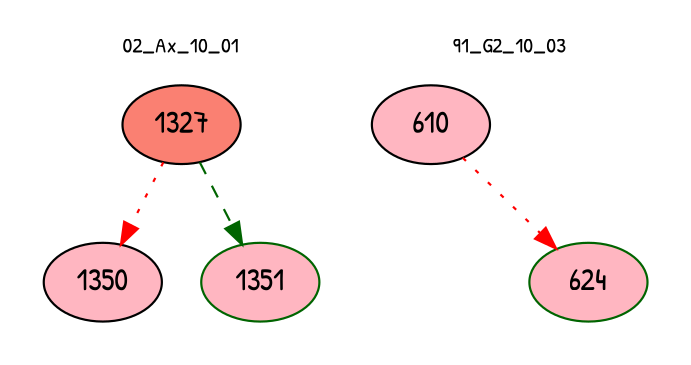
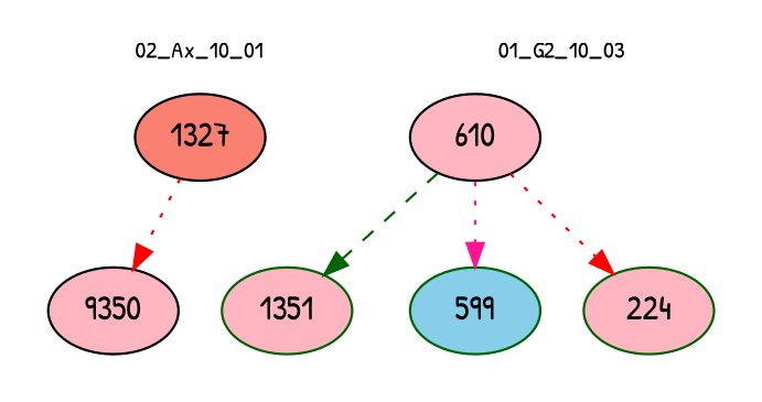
  digraph {
    fontname="Patrick Hand"
    node [color=black fillcolor=lightpink fontname="Patrick Hand" style=filled]
    edge [color=red fontname="Patrick Hand" style=dotted]
-   n1 [label=1350]
+   n1 [label=9350]
    n2 [fillcolor=salmon label=1327]
    n3 [color=darkgreen label=1351]
    n4 [label=610]
-   n6 [color=darkgreen label=624]
+   n5 [color=darkgreen fillcolor=skyblue label=599]
+   n6 [color=darkgreen label=224]
    subgraph cluster_1 {
      color=white
      fontsize=10
      label="02_Ax_10_01"
      n1
      n2
      n3
    }
    subgraph cluster_2 {
      color=white
      fontsize=10
-     label="91_G2_10_03"
+     label="01_G2_10_03"
      n4
+     n5
      n6
    }
    n2 -> n1
-   n2 -> n3 [color=darkgreen style=dashed]
+   n4 -> n3 [color=darkgreen style=dashed]
+   n4 -> n5 [color=deeppink]
    n4 -> n6
  }
